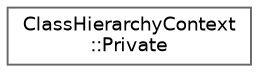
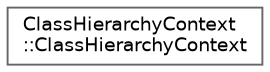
  digraph {
    rankdir=LR
-   n1 [color=grey40 fillcolor=white fontname=Helvetica fontsize=10 height=0.2 label="ClassHierarchyContext\l::Private" shape=box style=filled width=0.4]
+   n1 [color=grey40 fillcolor=white fontname=Helvetica fontsize=10 height=0.2 label="ClassHierarchyContext\l::ClassHierarchyContext" shape=box style=filled width=0.4]
  }
